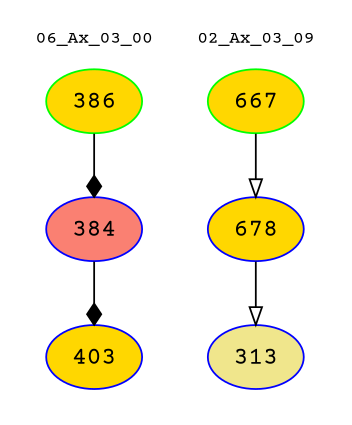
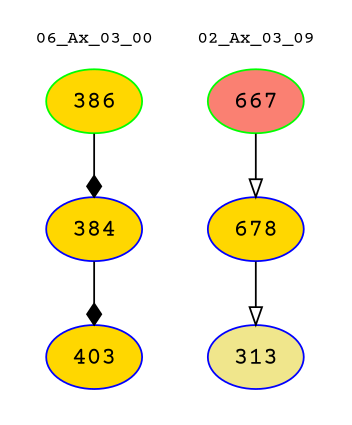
  digraph {
    fontname="Courier Prime"
    node [color=blue fillcolor=gold fontname="Courier Prime" style=filled]
    edge [arrowhead=diamond color=black fontname="Courier Prime"]
    n1 [color=green label=386]
-   n2 [fillcolor=salmon label=384]
+   n2 [label=384]
    n3 [label=403]
-   n4 [color=green label=667]
+   n4 [color=green fillcolor=salmon label=667]
    n5 [label=678]
    n6 [fillcolor=khaki label=313]
    subgraph cluster_1 {
      color=white
      fontsize=10
      label="06_Ax_03_00"
      n1
      n2
      n3
    }
    subgraph cluster_2 {
      color=white
      fontsize=10
      label="02_Ax_03_09"
      n4
      n5
      n6
    }
    n1 -> n2
    n2 -> n3
    n4 -> n5 [arrowhead=onormal]
    n5 -> n6 [arrowhead=onormal]
  }
